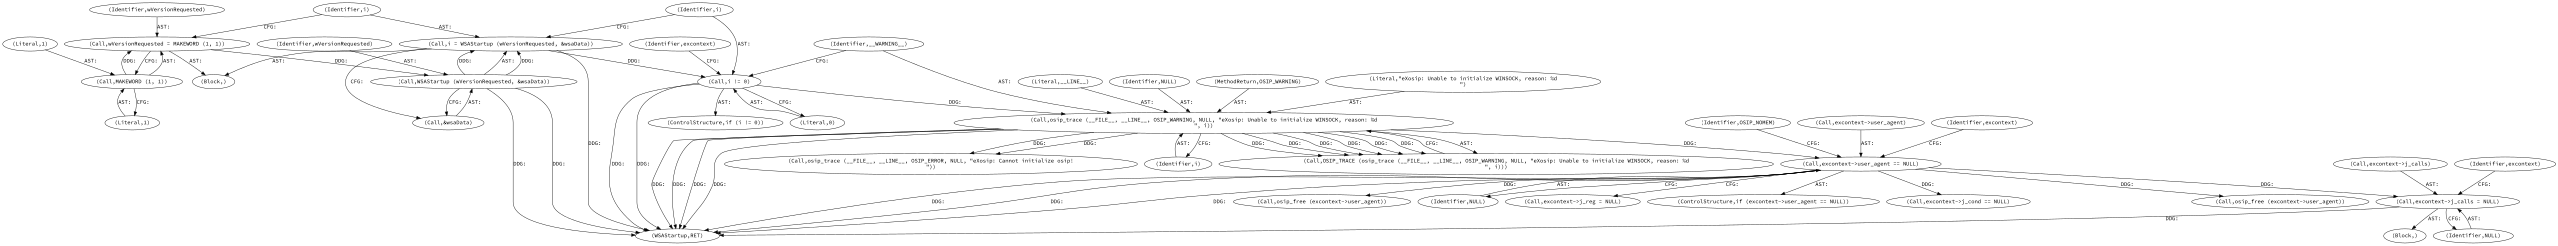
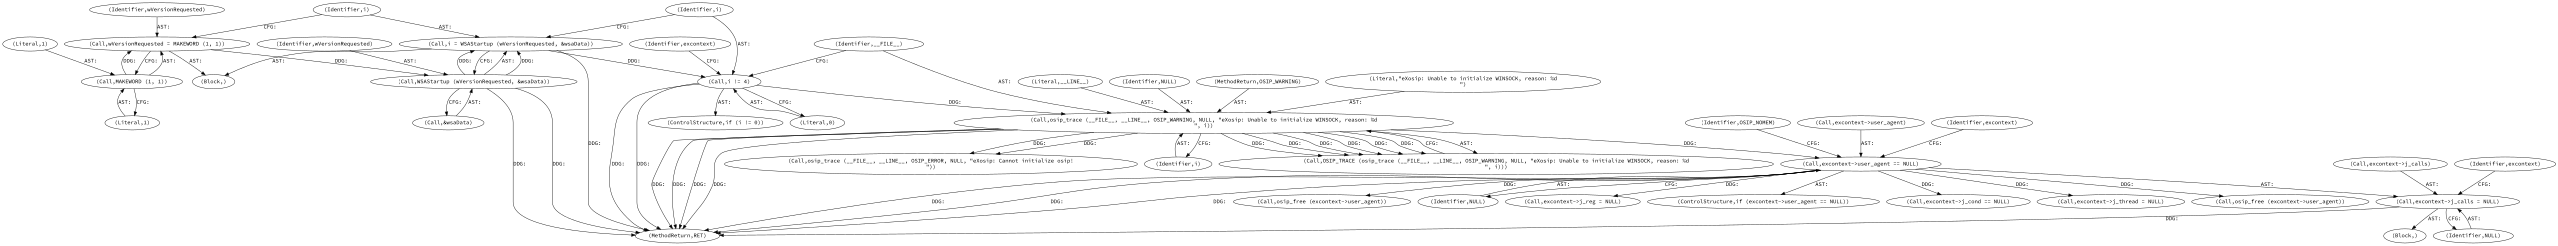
  digraph {
    fontname="Source Code Pro"
    node [fontname="Source Code Pro"]
    edge [fontname="Source Code Pro"]
    n1 [label="(Call,excontext->j_calls = NULL)"]
    n2 [label="(Block,)"]
    n3 [label="(Identifier,NULL)"]
-   n4 [label="(WSAStartup,RET)"]
+   n4 [label="(MethodReturn,RET)"]
    n5 [label="(Call,excontext->user_agent == NULL)"]
    n6 [label="(Identifier,NULL)"]
    n7 [label="(Call,excontext->j_reg = NULL)"]
    n8 [label="(ControlStructure,if (excontext->user_agent == NULL))"]
    n9 [label="(Call,excontext->j_cond == NULL)"]
+   n10 [label="(Call,excontext->j_thread = NULL)"]
    n11 [label="(Call,osip_free (excontext->user_agent))"]
    n12 [label="(Call,osip_free (excontext->user_agent))"]
    n13 [label="(Call,osip_trace (__FILE__, __LINE__, OSIP_WARNING, NULL, \"eXosip: Unable to initialize WINSOCK, reason: %d\n\", i))"]
    n14 [label="(Call,osip_trace (__FILE__, __LINE__, OSIP_ERROR, NULL, \"eXosip: Cannot initialize osip!\n\"))"]
    n15 [label="(Identifier,i)"]
    n16 [label="(Call,OSIP_TRACE (osip_trace (__FILE__, __LINE__, OSIP_WARNING, NULL, \"eXosip: Unable to initialize WINSOCK, reason: %d\n\", i)))"]
-   n17 [label="(Call,i != 0)"]
+   n17 [label="(Call,i != 4)"]
    n18 [label="(ControlStructure,if (i != 0))"]
    n19 [label="(Literal,0)"]
    n20 [label="(Call,i = WSAStartup (wVersionRequested, &wsaData))"]
    n21 [label="(Call,WSAStartup (wVersionRequested, &wsaData))"]
    n22 [label="(Block,)"]
    n23 [label="(Call,&wsaData)"]
    n24 [label="(Call,wVersionRequested = MAKEWORD (1, 1))"]
    n25 [label="(Call,MAKEWORD (1, 1))"]
    n26 [label="(Literal,1)"]
    n27 [label="(Literal,1)"]
    n28 [label="(Identifier,excontext)"]
    n29 [label="(Identifier,wVersionRequested)"]
    n30 [label="(Identifier,OSIP_NOMEM)"]
    n31 [label="(Literal,__LINE__)"]
    n32 [label="(Identifier,NULL)"]
    n33 [label="(MethodReturn,OSIP_WARNING)"]
    n34 [label="(Identifier,i)"]
    n35 [label="(Call,excontext->j_calls)"]
    n36 [label="(Call,excontext->user_agent)"]
    n37 [label="(Identifier,excontext)"]
    n38 [label="(Identifier,i)"]
-   n39 [label="(Identifier,__WARNING__)"]
+   n39 [label="(Identifier,__FILE__)"]
    n40 [label="(Identifier,excontext)"]
    n41 [label="(Literal,\"eXosip: Unable to initialize WINSOCK, reason: %d\n\")"]
    n42 [label="(Identifier,wVersionRequested)"]
    n1 -> n2 [label="AST: "]
    n1 -> n3 [label="CFG: "]
    n1 -> n4 [label="DDG: "]
    n3 -> n1 [label="AST: "]
-   n5 -> n1 [label="DDG: "]
+   n5 -> n1 [label="AST: "]
    n5 -> n4 [label="DDG: "]
    n5 -> n4 [label="DDG: "]
    n5 -> n4 [label="DDG: "]
    n5 -> n6 [label="CFG: "]
-   n5 -> n7 [label="CFG: "]
+   n5 -> n7 [label="DDG: "]
    n5 -> n8 [label="AST: "]
    n5 -> n9 [label="DDG: "]
+   n5 -> n10 [label="DDG: "]
    n5 -> n11 [label="DDG: "]
    n5 -> n12 [label="DDG: "]
    n6 -> n5 [label="AST: "]
    n13 -> n4 [label="DDG: "]
    n13 -> n4 [label="DDG: "]
    n13 -> n4 [label="DDG: "]
    n13 -> n4 [label="DDG: "]
    n13 -> n5 [label="DDG: "]
    n13 -> n14 [label="DDG: "]
    n13 -> n14 [label="DDG: "]
    n13 -> n15 [label="CFG: "]
    n13 -> n16 [label="AST: "]
    n13 -> n16 [label="DDG: "]
    n13 -> n16 [label="DDG: "]
    n13 -> n16 [label="DDG: "]
    n13 -> n16 [label="DDG: "]
    n13 -> n16 [label="DDG: "]
    n13 -> n16 [label="DDG: "]
    n15 -> n13 [label="AST: "]
    n16 -> n13 [label="CFG: "]
    n17 -> n4 [label="DDG: "]
    n17 -> n4 [label="DDG: "]
    n17 -> n13 [label="DDG: "]
    n17 -> n18 [label="AST: "]
    n17 -> n19 [label="CFG: "]
    n19 -> n17 [label="AST: "]
    n20 -> n4 [label="DDG: "]
    n20 -> n17 [label="DDG: "]
-   n20 -> n23 [label="CFG: "]
+   n20 -> n21 [label="CFG: "]
    n20 -> n22 [label="AST: "]
    n21 -> n4 [label="DDG: "]
    n21 -> n4 [label="DDG: "]
    n21 -> n20 [label="AST: "]
    n21 -> n20 [label="DDG: "]
    n21 -> n20 [label="DDG: "]
    n21 -> n23 [label="CFG: "]
    n23 -> n21 [label="AST: "]
    n24 -> n21 [label="DDG: "]
    n24 -> n22 [label="AST: "]
    n24 -> n25 [label="CFG: "]
    n25 -> n24 [label="AST: "]
    n25 -> n24 [label="DDG: "]
    n25 -> n26 [label="CFG: "]
    n26 -> n25 [label="AST: "]
    n27 -> n25 [label="AST: "]
    n28 -> n1 [label="CFG: "]
    n29 -> n24 [label="AST: "]
    n30 -> n5 [label="CFG: "]
    n31 -> n13 [label="AST: "]
    n32 -> n13 [label="AST: "]
    n33 -> n13 [label="AST: "]
    n34 -> n20 [label="AST: "]
    n34 -> n24 [label="CFG: "]
    n35 -> n1 [label="AST: "]
    n36 -> n5 [label="AST: "]
    n37 -> n17 [label="CFG: "]
    n38 -> n17 [label="AST: "]
    n38 -> n20 [label="CFG: "]
    n39 -> n13 [label="AST: "]
    n39 -> n17 [label="CFG: "]
    n40 -> n5 [label="CFG: "]
    n41 -> n13 [label="AST: "]
    n42 -> n21 [label="AST: "]
  }
